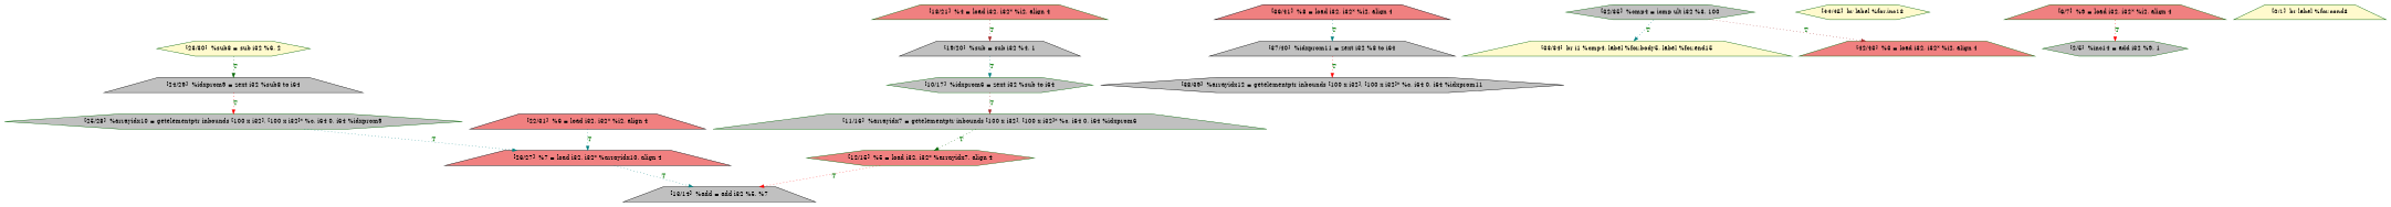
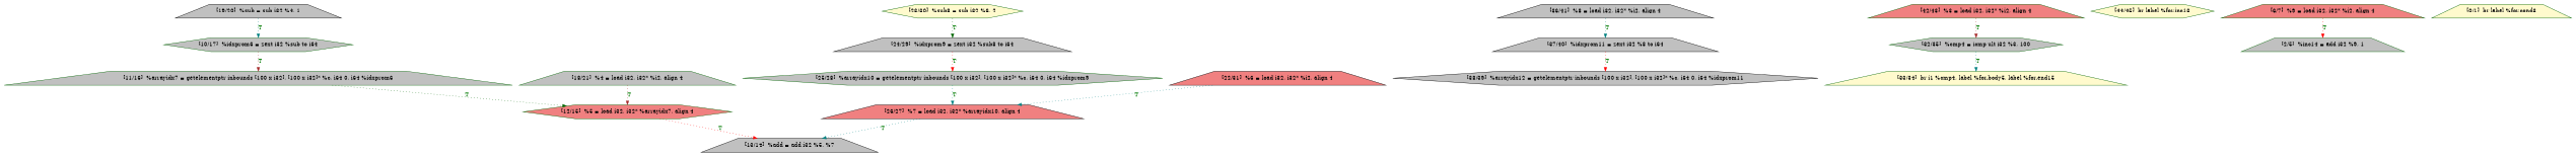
  digraph {
    node [color=darkgreen fillcolor=grey shape=trapezium style=filled]
    edge [color=teal fontcolor=forestgreen style=dotted]
    n1 [color=black label="[19/20]  %sub = sub i32 %4, 1"]
    n2 [label="[10/17]  %idxprom6 = zext i32 %sub to i64" shape=hexagon]
    n3 [label="[11/16]  %arrayidx7 = getelementptr inbounds [100 x i32], [100 x i32]* %c, i64 0, i64 %idxprom6"]
    n4 [color=black label="[38/39]  %arrayidx12 = getelementptr inbounds [100 x i32], [100 x i32]* %c, i64 0, i64 %idxprom11" shape=hexagon]
-   n5 [color=black fillcolor=lightcoral label="[36/41]  %8 = load i32, i32* %i2, align 4"]
+   n5 [color=black label="[36/41]  %8 = load i32, i32* %i2, align 4"]
    n6 [color=black label="[37/40]  %idxprom11 = zext i32 %8 to i64"]
    n7 [label="[32/35]  %cmp4 = icmp ult i32 %3, 100" shape=hexagon]
    n8 [fillcolor=lemonchiffon label="[33/34]  br i1 %cmp4, label %for.body5, label %for.end15"]
    n9 [fillcolor=lightcoral label="[12/15]  %5 = load i32, i32* %arrayidx7, align 4" shape=hexagon]
    n10 [color=black label="[13/14]  %add = add i32 %5, %7"]
    n11 [color=black label="[24/29]  %idxprom9 = zext i32 %sub8 to i64"]
    n12 [label="[25/28]  %arrayidx10 = getelementptr inbounds [100 x i32], [100 x i32]* %c, i64 0, i64 %idxprom9" shape=hexagon]
    n13 [color=black fillcolor=lightcoral label="[26/27]  %7 = load i32, i32* %arrayidx10, align 4"]
    n14 [fillcolor=lemonchiffon label="[44/45]  br label %for.inc13" shape=hexagon]
    n15 [fillcolor=lightcoral label="[6/7]  %9 = load i32, i32* %i2, align 4"]
-   n16 [label="[2/5]  %inc14 = add i32 %9, 1" shape=hexagon]
+   n16 [label="[2/5]  %inc14 = add i32 %9, 1"]
    n17 [fillcolor=lemonchiffon label="[23/30]  %sub8 = sub i32 %6, 2" shape=hexagon]
    n18 [fillcolor=lightcoral label="[42/43]  %3 = load i32, i32* %i2, align 4"]
    n19 [fillcolor=lemonchiffon label="[0/1]  br label %for.cond3"]
    n20 [color=black fillcolor=lightcoral label="[22/31]  %6 = load i32, i32* %i2, align 4"]
-   n21 [fillcolor=lightcoral label="[18/21]  %4 = load i32, i32* %i2, align 4"]
+   n21 [label="[18/21]  %4 = load i32, i32* %i2, align 4"]
    n1 -> n2 [label=T]
    n2 -> n3 [color=brown label=T]
    n3 -> n9 [color=darkgreen label=T]
    n5 -> n6 [label=T]
    n6 -> n4 [color=red label=T]
    n7 -> n8 [label=T]
    n9 -> n10 [color=red label=T]
    n11 -> n12 [color=red label=T]
    n12 -> n13 [label=T]
    n13 -> n10 [label=T]
    n15 -> n16 [color=red label=T]
    n17 -> n11 [color=darkgreen label=T]
-   n7 -> n18 [color=brown label=T]
+   n18 -> n7 [color=brown label=T]
    n20 -> n13 [label=T]
-   n21 -> n1 [color=brown label=T]
+   n21 -> n9 [color=brown label=T]
  }
